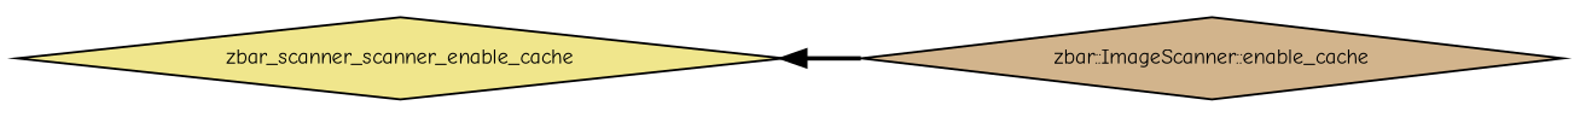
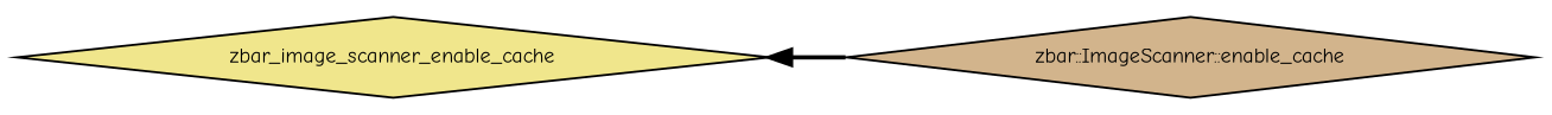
  digraph {
    rankdir=LR
    fontname="Comic Neue"
    node [color=black fontname="Comic Neue" fontsize=10 shape=diamond style=filled]
-   n1 [fillcolor=khaki fontcolor=black height=0.2 label=zbar_scanner_scanner_enable_cache width=0.4]
+   n1 [fillcolor=khaki fontcolor=black height=0.2 label=zbar_image_scanner_enable_cache width=0.4]
    n2 [fillcolor=tan height=0.2 label="zbar::ImageScanner::enable_cache" width=0.4]
    n1 -> n2 [color=black dir=back fontname="Comic Neue" fontsize=10 labelfontname=Helvetica labelfontsize=10 style=bold]
  }
